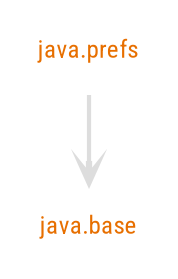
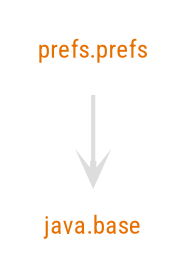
  digraph {
    nodesep=.5
    pencolor=transparent
    ranksep=0.600000
    fontname="Roboto Condensed"
    node [fontcolor="#e76f00" fontname="Roboto Condensed" fontsize=12 group=java margin=".2,.2" shape=plaintext]
    "java.base"
-   "java.prefs"
+   "java.prefs" [label="prefs.prefs"]
    subgraph sub_1 {
      "java.base"
      "java.prefs"
    }
    subgraph sub_2 {
    }
    "java.prefs" -> "java.base" [arrowhead=open arrowsize=1 color="#dddddd" penwidth=2 weight=10 fontname="Roboto Condensed"]
  }
